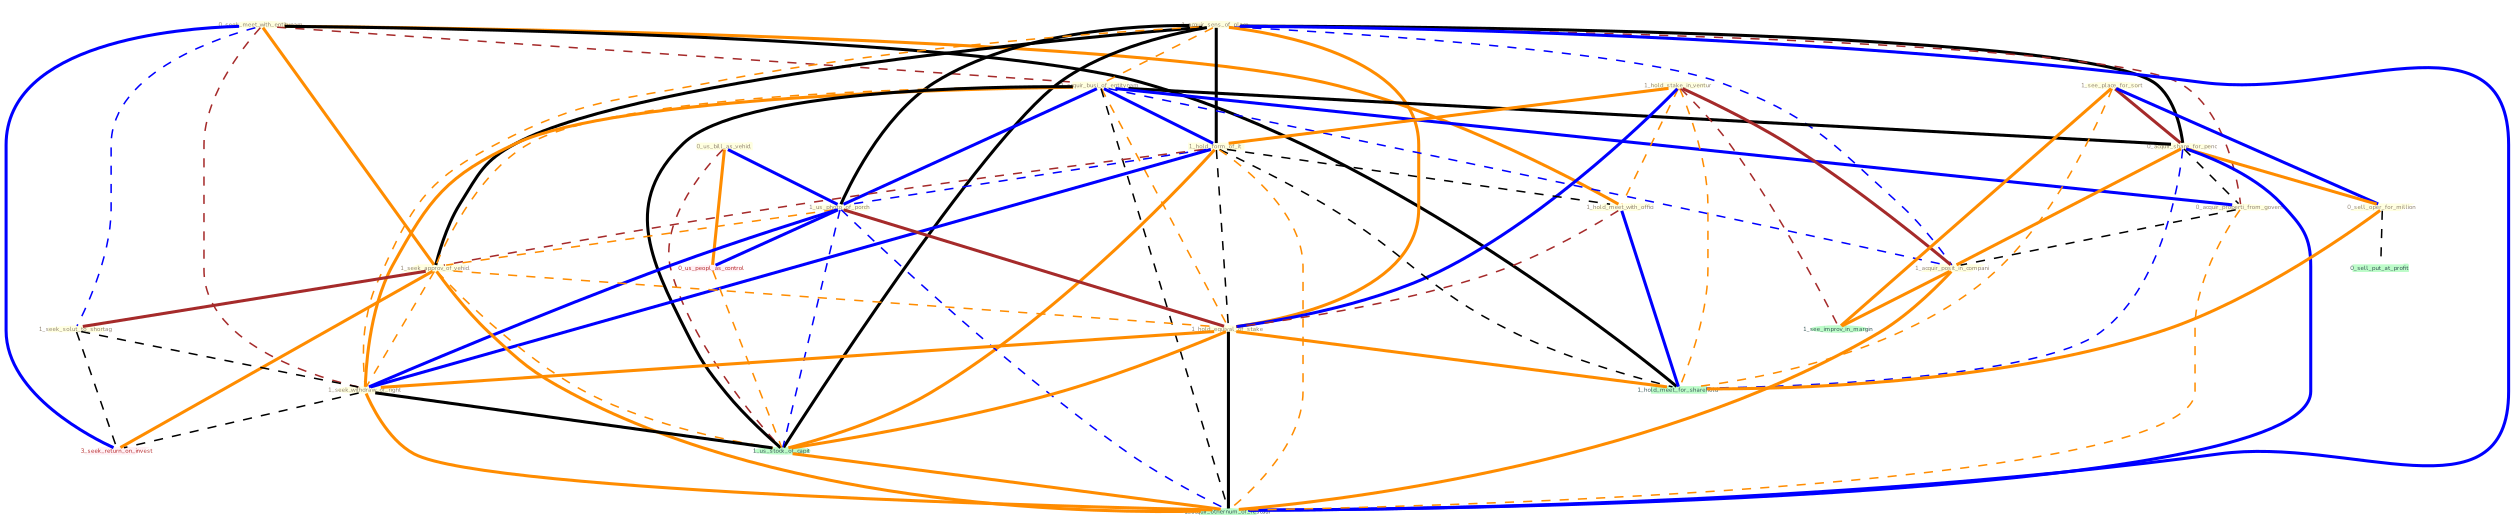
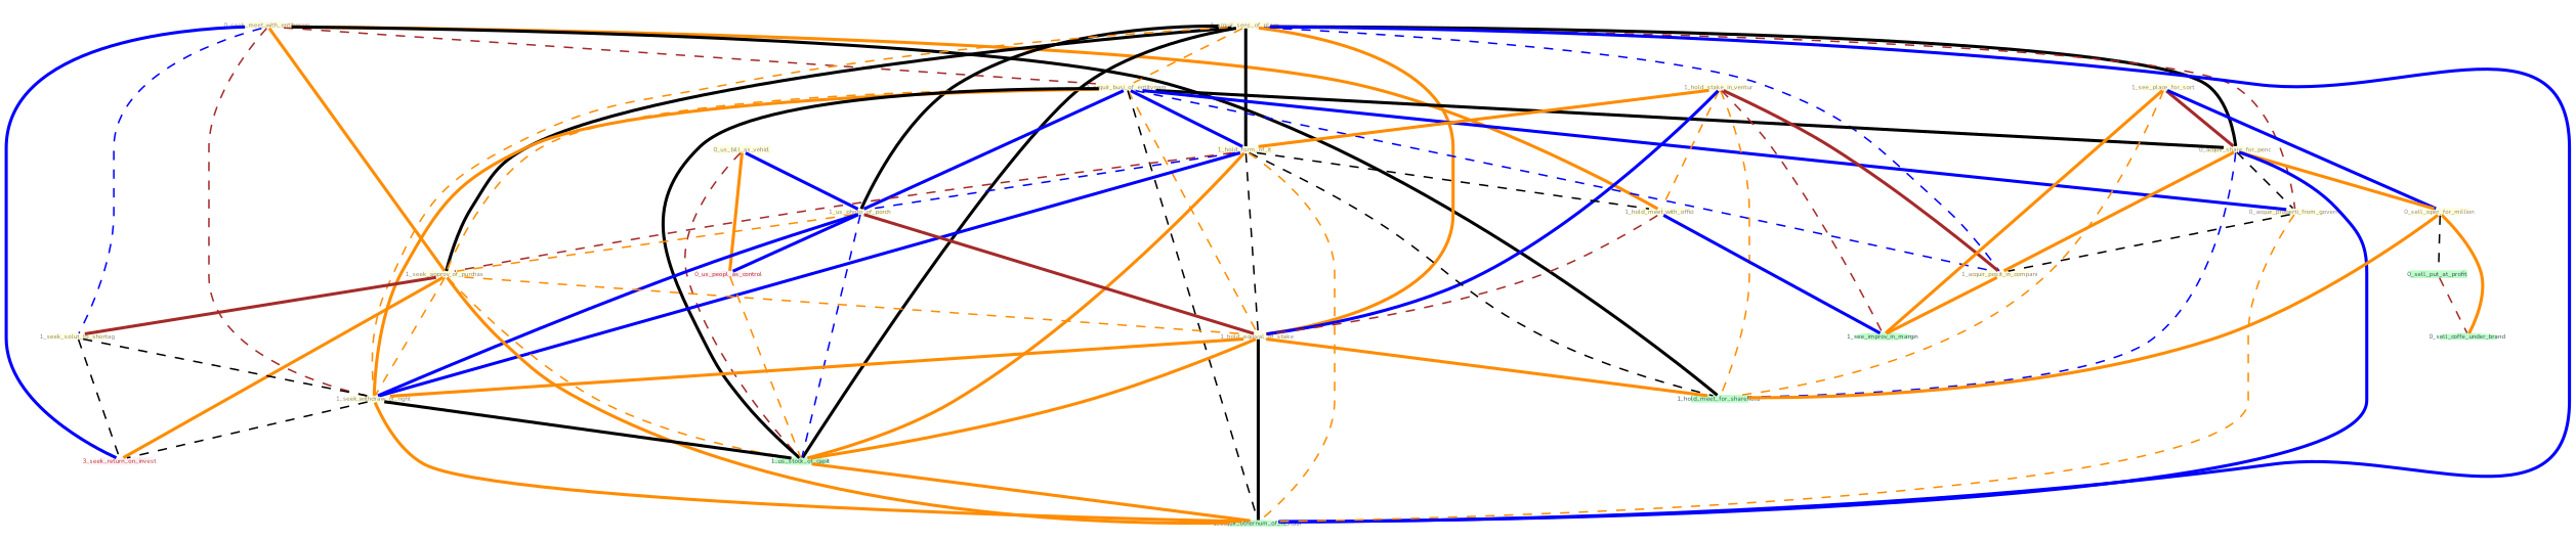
  graph {
    fontname=Nunito
    node [color="#ffffe0" fixedsize=true fontcolor="#8b7d6b" fontname=Nunito fontsize=4 shape=house style=filled]
    edge [color=darkorange fontname=Nunito style=bold w=1]
    "0_seek_meet_with_entitynam " [height=.06 shape=ellipse width=.5]
    "1_acquir_sens_of_place " [height=.06 shape=ellipse width=.5]
    "0_us_bill_as_vehicl " [height=.06 shape=folder width=.5]
    "1_acquir_busi_of_entitynam " [height=.06 shape=folder width=.5]
    "1_hold_stake_in_ventur " [height=.06 shape=ellipse width=.5]
    "1_see_place_for_sort " [height=.06 shape=ellipse width=.5]
    "1_hold_form_of_it " [height=.06 shape=folder width=.5]
    "1_us_photo_of_porch " [height=.06 width=.5]
    "0_acquir_share_for_penc " [height=.06 width=.5]
    "1_hold_meet_with_offici " [height=.06 shape=parallelogram width=.5]
    "0_sell_oper_for_million " [height=.06 shape=parallelogram width=.5]
-   "1_seek_approv_of_purchas " [height=.06 shape=parallelogram width=.5 label="1_seek_approv_of_vehicl"]
+   "1_seek_approv_of_purchas " [height=.06 shape=parallelogram width=.5]
    "0_acquir_properti_from_govern " [height=.06 width=.5]
    "1_acquir_posit_in_compani " [height=.06 shape=parallelogram width=.5]
    "1_hold_equival_of_stake " [height=.06 width=.5]
    "1_seek_solut_to_shortag " [height=.06 width=.5]
    "1_seek_withdraw_of_right " [height=.06 shape=ellipse width=.5]
    "0_us_peopl_as_control " [color="#fff0f5" fontcolor="#b22222" height=.06 width=.5]
    n19 [color="#fff0f5" fontcolor="#b22222" height=.06 label="3_seek_return_on_invest" shape=parallelogram width=.5]
    "1_hold_meet_for_sharehold " [color="#BDFCC9" fontcolor="#2f4f4f" height=.06 shape=folder width=.5]
    "1_us_stock_of_capit " [color="#BDFCC9" fontcolor="#2f4f4f" height=.06 shape=ellipse width=.5]
    "1_acquir_othernum_of_restaur " [color="#BDFCC9" fontcolor="#2f4f4f" height=.06 width=.5]
    "1_see_improv_in_margin " [color="#BDFCC9" fontcolor="#2f4f4f" height=.06 shape=ellipse width=.5]
    "0_sell_put_at_profit " [color="#BDFCC9" fontcolor="#2f4f4f" height=.06 shape=folder width=.5]
+   "0_sell_coffe_under_brand " [color="#BDFCC9" fontcolor="#2f4f4f" height=.06 width=.5]
    subgraph sub_1 {
      "0_seek_meet_with_entitynam "
      "1_acquir_sens_of_place "
      "0_us_bill_as_vehicl "
      "1_acquir_busi_of_entitynam "
      "1_hold_stake_in_ventur "
      "1_see_place_for_sort "
      "1_hold_form_of_it "
      "1_us_photo_of_porch "
      "0_acquir_share_for_penc "
      "1_hold_meet_with_offici "
      "0_sell_oper_for_million "
      "1_seek_approv_of_purchas "
      "0_acquir_properti_from_govern "
      "1_acquir_posit_in_compani "
      "1_hold_equival_of_stake "
      "1_seek_solut_to_shortag "
      "1_seek_withdraw_of_right "
    }
    subgraph sub_2 {
      "0_us_peopl_as_control "
      n19
    }
    "0_seek_meet_with_entitynam " -- "1_acquir_busi_of_entitynam " [color=brown style=dashed]
    "0_seek_meet_with_entitynam " -- "1_hold_meet_with_offici " [w=2]
    "0_seek_meet_with_entitynam " -- "1_seek_approv_of_purchas "
    "0_seek_meet_with_entitynam " -- "1_seek_solut_to_shortag " [color=blue style=dashed]
    "0_seek_meet_with_entitynam " -- "1_seek_withdraw_of_right " [color=brown style=dashed]
    "0_seek_meet_with_entitynam " -- n19 [color=blue]
    "0_seek_meet_with_entitynam " -- "1_hold_meet_for_sharehold " [color=black]
    "1_acquir_sens_of_place " -- "1_acquir_busi_of_entitynam " [style=dashed w=2]
    "1_acquir_sens_of_place " -- "1_hold_form_of_it " [color=black]
    "1_acquir_sens_of_place " -- "1_us_photo_of_porch " [color=black]
    "1_acquir_sens_of_place " -- "0_acquir_share_for_penc " [color=black]
    "1_acquir_sens_of_place " -- "1_seek_approv_of_purchas " [color=black]
    "1_acquir_sens_of_place " -- "0_acquir_properti_from_govern " [color=brown style=dashed]
    "1_acquir_sens_of_place " -- "1_acquir_posit_in_compani " [color=blue style=dashed]
    "1_acquir_sens_of_place " -- "1_hold_equival_of_stake "
    "1_acquir_sens_of_place " -- "1_seek_withdraw_of_right " [style=dashed]
    "1_acquir_sens_of_place " -- "1_us_stock_of_capit " [color=black]
    "1_acquir_sens_of_place " -- "1_acquir_othernum_of_restaur " [color=blue w=2]
    "0_us_bill_as_vehicl " -- "1_us_photo_of_porch " [color=blue]
    "0_us_bill_as_vehicl " -- "0_us_peopl_as_control " [w=2]
    "0_us_bill_as_vehicl " -- "1_us_stock_of_capit " [color=brown style=dashed]
    "1_acquir_busi_of_entitynam " -- "1_hold_form_of_it " [color=blue]
    "1_acquir_busi_of_entitynam " -- "1_us_photo_of_porch " [color=blue]
    "1_acquir_busi_of_entitynam " -- "0_acquir_share_for_penc " [color=black]
    "1_acquir_busi_of_entitynam " -- "1_seek_approv_of_purchas " [style=dashed]
    "1_acquir_busi_of_entitynam " -- "0_acquir_properti_from_govern " [color=blue]
    "1_acquir_busi_of_entitynam " -- "1_acquir_posit_in_compani " [color=blue style=dashed]
    "1_acquir_busi_of_entitynam " -- "1_hold_equival_of_stake " [style=dashed]
    "1_acquir_busi_of_entitynam " -- "1_seek_withdraw_of_right "
    "1_acquir_busi_of_entitynam " -- "1_us_stock_of_capit " [color=black]
    "1_acquir_busi_of_entitynam " -- "1_acquir_othernum_of_restaur " [color=black style=dashed w=2]
    "1_hold_stake_in_ventur " -- "1_hold_form_of_it "
    "1_hold_stake_in_ventur " -- "1_hold_meet_with_offici " [style=dashed]
    "1_hold_stake_in_ventur " -- "1_acquir_posit_in_compani " [color=brown]
    "1_hold_stake_in_ventur " -- "1_hold_equival_of_stake " [color=blue]
    "1_hold_stake_in_ventur " -- "1_hold_meet_for_sharehold " [style=dashed]
    "1_hold_stake_in_ventur " -- "1_see_improv_in_margin " [color=brown style=dashed]
    "1_see_place_for_sort " -- "0_acquir_share_for_penc " [color=brown]
    "1_see_place_for_sort " -- "0_sell_oper_for_million " [color=blue]
    "1_see_place_for_sort " -- "1_hold_meet_for_sharehold " [style=dashed]
    "1_see_place_for_sort " -- "1_see_improv_in_margin "
    "1_hold_form_of_it " -- "1_us_photo_of_porch " [color=blue style=dashed]
    "1_hold_form_of_it " -- "1_hold_meet_with_offici " [color=black style=dashed]
    "1_hold_form_of_it " -- "1_seek_approv_of_purchas " [color=brown style=dashed]
    "1_hold_form_of_it " -- "1_hold_equival_of_stake " [color=black style=dashed w=2]
    "1_hold_form_of_it " -- "1_seek_withdraw_of_right " [color=blue]
    "1_hold_form_of_it " -- "1_hold_meet_for_sharehold " [color=black style=dashed]
    "1_hold_form_of_it " -- "1_us_stock_of_capit "
    "1_hold_form_of_it " -- "1_acquir_othernum_of_restaur " [style=dashed]
    "1_us_photo_of_porch " -- "1_seek_approv_of_purchas " [style=dashed]
    "1_us_photo_of_porch " -- "1_hold_equival_of_stake " [color=brown]
    "1_us_photo_of_porch " -- "1_seek_withdraw_of_right " [color=blue]
    "1_us_photo_of_porch " -- "0_us_peopl_as_control " [color=blue]
    "1_us_photo_of_porch " -- "1_us_stock_of_capit " [color=blue style=dashed w=2]
-   "1_us_photo_of_porch " -- "1_acquir_othernum_of_restaur " [color=blue style=dashed]
    "0_acquir_share_for_penc " -- "0_sell_oper_for_million "
    "0_acquir_share_for_penc " -- "0_acquir_properti_from_govern " [color=black style=dashed]
    "0_acquir_share_for_penc " -- "1_acquir_posit_in_compani "
    "0_acquir_share_for_penc " -- "1_hold_meet_for_sharehold " [color=blue style=dashed]
    "0_acquir_share_for_penc " -- "1_acquir_othernum_of_restaur " [color=blue]
    "1_hold_meet_with_offici " -- "1_hold_equival_of_stake " [color=brown style=dashed]
-   "1_hold_meet_with_offici " -- "1_hold_meet_for_sharehold " [color=blue w=2]
+   "1_hold_meet_with_offici " -- "1_see_improv_in_margin " [color=blue w=2]
    "0_sell_oper_for_million " -- "1_hold_meet_for_sharehold "
    "0_sell_oper_for_million " -- "0_sell_put_at_profit " [color=black style=dashed]
+   "0_sell_oper_for_million " -- "0_sell_coffe_under_brand "
    "1_seek_approv_of_purchas " -- "1_hold_equival_of_stake " [style=dashed]
    "1_seek_approv_of_purchas " -- "1_seek_solut_to_shortag " [color=brown]
    "1_seek_approv_of_purchas " -- "1_seek_withdraw_of_right " [style=dashed w=2]
    "1_seek_approv_of_purchas " -- n19
    "1_seek_approv_of_purchas " -- "1_us_stock_of_capit " [style=dashed]
    "1_seek_approv_of_purchas " -- "1_acquir_othernum_of_restaur "
    "0_acquir_properti_from_govern " -- "1_acquir_posit_in_compani " [color=black style=dashed]
    "0_acquir_properti_from_govern " -- "1_acquir_othernum_of_restaur " [style=dashed]
-   "1_acquir_posit_in_compani " -- "1_acquir_othernum_of_restaur "
    "1_acquir_posit_in_compani " -- "1_see_improv_in_margin "
    "1_hold_equival_of_stake " -- "1_seek_withdraw_of_right "
    "1_hold_equival_of_stake " -- "1_hold_meet_for_sharehold "
    "1_hold_equival_of_stake " -- "1_us_stock_of_capit "
    "1_hold_equival_of_stake " -- "1_acquir_othernum_of_restaur " [color=black]
    "1_seek_solut_to_shortag " -- "1_seek_withdraw_of_right " [color=black style=dashed]
    "1_seek_solut_to_shortag " -- n19 [color=black style=dashed]
    "1_seek_withdraw_of_right " -- n19 [color=black style=dashed]
    "1_seek_withdraw_of_right " -- "1_us_stock_of_capit " [color=black]
    "1_seek_withdraw_of_right " -- "1_acquir_othernum_of_restaur "
    "0_us_peopl_as_control " -- "1_us_stock_of_capit " [style=dashed]
    "1_us_stock_of_capit " -- "1_acquir_othernum_of_restaur "
+   "0_sell_put_at_profit " -- "0_sell_coffe_under_brand " [color=brown style=dashed]
  }
